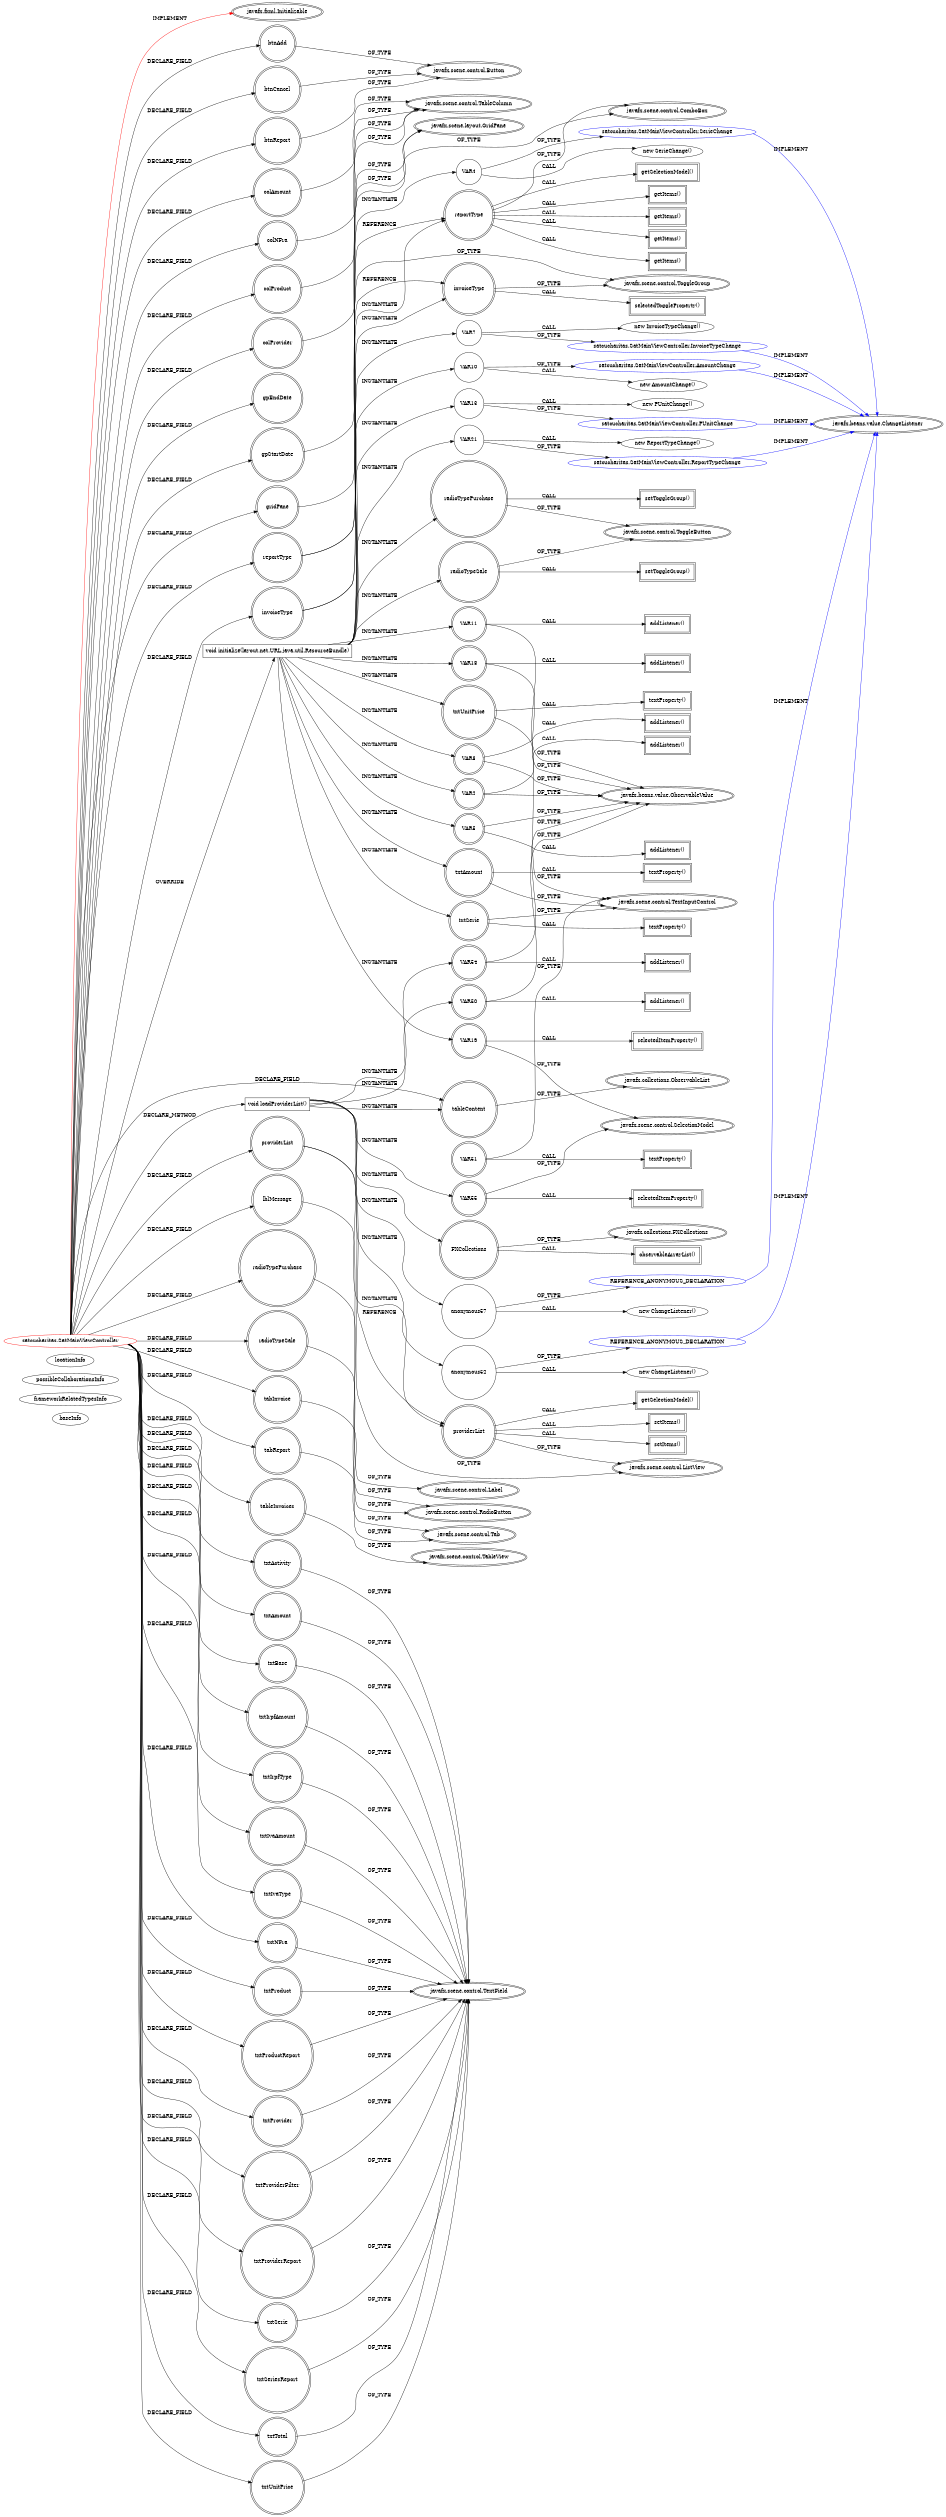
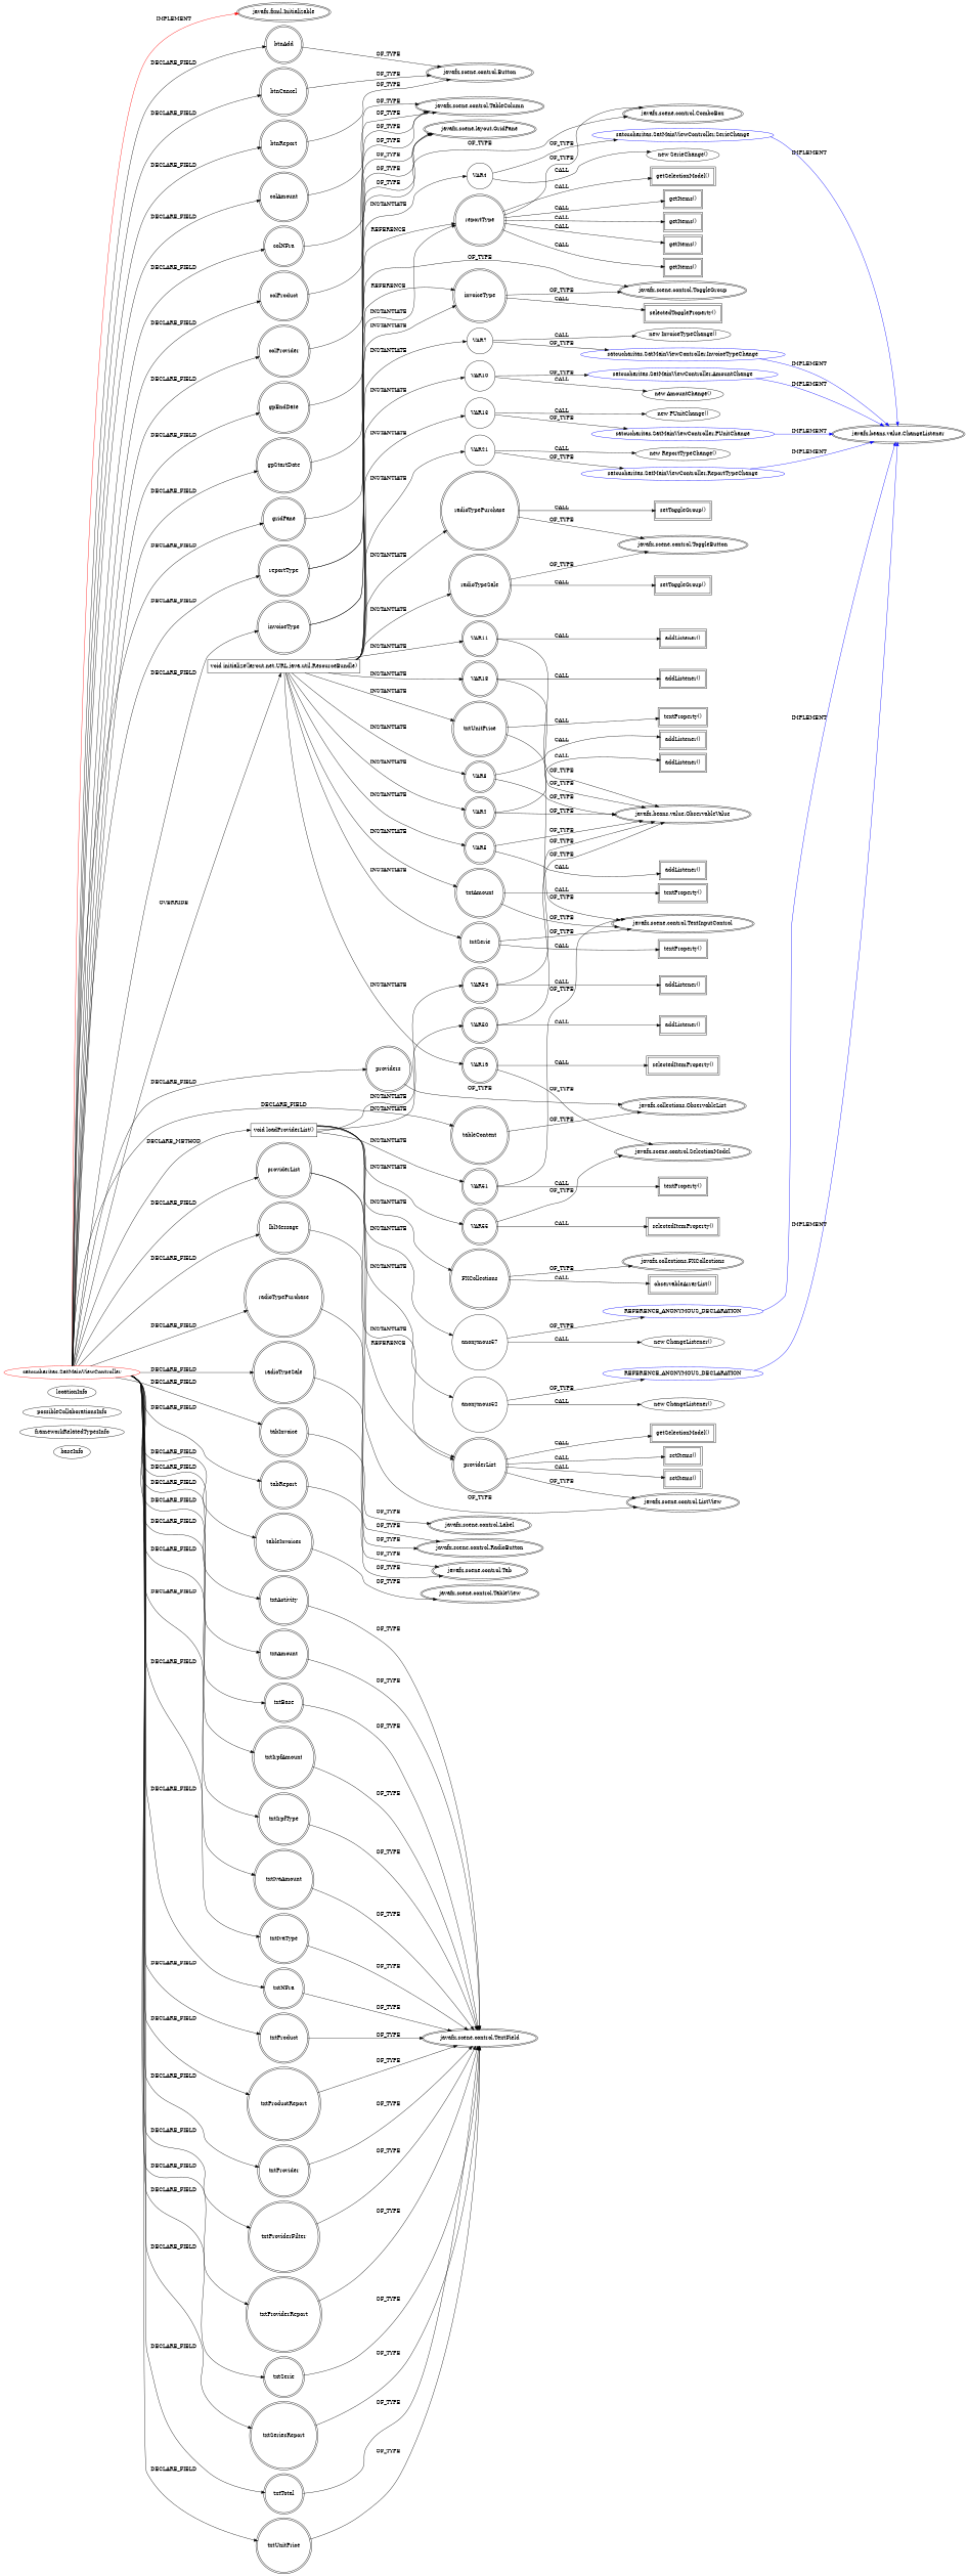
  digraph {
    rankdir=LR
    node [isFrameworkType=true vertexType=FIELD_DECLARATION peripheries=2 shape=circle]
    baseInfo [category=extension_graph graphId=1853 isAnonymous=false possibleRelation=true isFrameworkType="" vertexType="" peripheries="" shape=""]
    frameworkRelatedTypesInfo [0="javafx.fxml.Initializable" isFrameworkType="" vertexType="" peripheries="" shape=""]
    possibleCollaborationsInfo [0="1853~OVERRIDING_METHOD_DECLARATION-INSTANTIATION-~javafx.fxml.Initializable ~javafx.beans.value.ChangeListener ~false~false" 1="1853~CLIENT_METHOD_DECLARATION-INSTANTIATION-~javafx.fxml.Initializable ~javafx.beans.value.ChangeListener ~false~true" isFrameworkType="" vertexType="" peripheries="" shape=""]
    locationInfo [contextSignature=SatMainViewController filePath="/amr390-SAT/SAT-master/src/satcucharitas/SatMainViewController.java" graphId=1853 projectName="amr390-SAT" isFrameworkType="" vertexType="" peripheries="" shape=""]
    n5 [color=red isFrameworkType=false label="satcucharitas.SatMainViewController" vertexType=ROOT_CLIENT_CLASS_DECLARATION peripheries="" shape=""]
    n6 [label="javafx.fxml.Initializable" vertexType=FRAMEWORK_INTERFACE_TYPE shape=""]
    n7 [label=btnAdd]
    n8 [label=btnCancel]
    n9 [label=btnReport]
    n10 [label=colAmount]
    n11 [label=colNFra]
    n12 [label=colProduct]
    n13 [label=colProvider]
    n14 [label=gpEndDate]
    n15 [label=gpStartDate]
    n16 [label=gridPane]
    n17 [label=invoiceType]
    n18 [label=lblMessage]
    n19 [label=providerList]
+   n20 [label=providers]
    n21 [label=radioTypePurchase]
    n22 [label=radioTypeSale]
    n23 [label=reportType]
    n24 [label=tabInvoice]
    n25 [label=tabReport]
    n26 [label=tableContent]
    n27 [label=tableInvoices]
    n28 [label=txtActivity]
    n29 [label=txtAmount]
    n30 [label=txtBase]
    n31 [label=txtIrpfAmount]
    n32 [label=txtIrpfType]
    n33 [label=txtIvaAmount]
    n34 [label=txtIvaType]
    n35 [label=txtNFra]
    n36 [label=txtProduct]
    n37 [label=txtProductReport]
    n38 [label=txtProvider]
    n39 [label=txtProviderFilter]
    n40 [label=txtProviderReport]
    n41 [label=txtSerie]
    n42 [label=txtSeriesReport]
    n43 [label=txtTotal]
    n44 [label=txtUnitPrice]
    n45 [isFrameworkType=false label="void initialize(layout.net.URL,java.util.ResourceBundle)" shape=box vertexType=OVERRIDING_METHOD_DECLARATION peripheries=""]
    n46 [isFrameworkType=false label="void loadProviderList()" shape=box vertexType=CLIENT_METHOD_DECLARATION peripheries=""]
    n47 [label="javafx.scene.control.Button" vertexType=FRAMEWORK_CLASS_TYPE shape=""]
    n48 [label="javafx.scene.control.TableColumn" vertexType=FRAMEWORK_CLASS_TYPE shape=""]
    n49 [label="javafx.scene.layout.GridPane" vertexType=FRAMEWORK_CLASS_TYPE shape=""]
    n50 [label="javafx.scene.control.ToggleGroup" vertexType=FRAMEWORK_CLASS_TYPE shape=""]
    n51 [label=invoiceType vertexType=VARIABLE_EXPRESION]
    n52 [label="javafx.scene.control.Label" vertexType=FRAMEWORK_CLASS_TYPE shape=""]
    n53 [label="javafx.scene.control.ListView" vertexType=FRAMEWORK_CLASS_TYPE shape=""]
    n54 [label=providerList vertexType=VARIABLE_EXPRESION]
    n55 [label="javafx.collections.ObservableList" vertexType=FRAMEWORK_INTERFACE_TYPE shape=""]
    n56 [label="javafx.scene.control.RadioButton" vertexType=FRAMEWORK_CLASS_TYPE shape=""]
    n57 [label="javafx.scene.control.ComboBox" vertexType=FRAMEWORK_CLASS_TYPE shape=""]
    n58 [label=reportType vertexType=VARIABLE_EXPRESION]
    n59 [label="javafx.scene.control.Tab" vertexType=FRAMEWORK_CLASS_TYPE shape=""]
    n60 [label="javafx.scene.control.TableView" vertexType=FRAMEWORK_CLASS_TYPE shape=""]
    n61 [label="javafx.scene.control.TextField" vertexType=FRAMEWORK_CLASS_TYPE shape=""]
    n62 [label=radioTypePurchase vertexType=VARIABLE_EXPRESION]
    n63 [label=radioTypeSale vertexType=VARIABLE_EXPRESION]
    n64 [label=VAR2 vertexType=VARIABLE_EXPRESION]
    n65 [label=txtSerie vertexType=VARIABLE_EXPRESION]
    n66 [isFrameworkType=false label=VAR4 vertexType=VARIABLE_EXPRESION peripheries=""]
    n67 [label=VAR5 vertexType=VARIABLE_EXPRESION]
    n68 [isFrameworkType=false label=VAR7 vertexType=VARIABLE_EXPRESION peripheries=""]
    n69 [label=VAR8 vertexType=VARIABLE_EXPRESION]
    n70 [label=txtAmount vertexType=VARIABLE_EXPRESION]
    n71 [isFrameworkType=false label=VAR10 vertexType=VARIABLE_EXPRESION peripheries=""]
    n72 [label=VAR11 vertexType=VARIABLE_EXPRESION]
    n73 [label=txtUnitPrice vertexType=VARIABLE_EXPRESION]
    n74 [isFrameworkType=false label=VAR13 vertexType=VARIABLE_EXPRESION peripheries=""]
    n75 [label=VAR18 vertexType=VARIABLE_EXPRESION]
    n76 [label=VAR19 vertexType=VARIABLE_EXPRESION]
    n77 [isFrameworkType=false label=VAR21 vertexType=VARIABLE_EXPRESION peripheries=""]
    n78 [label=FXCollections vertexType=VARIABLE_EXPRESION]
    n79 [label=VAR50 vertexType=VARIABLE_EXPRESION]
    n80 [label=VAR51 vertexType=VARIABLE_EXPRESION]
    n81 [isFrameworkType=false label=anonymous52 vertexType=VARIABLE_EXPRESION peripheries=""]
    n82 [label=VAR54 vertexType=VARIABLE_EXPRESION]
    n83 [label=VAR55 vertexType=VARIABLE_EXPRESION]
    n84 [isFrameworkType=false label=anonymous57 vertexType=VARIABLE_EXPRESION peripheries=""]
    n85 [label="selectedToggleProperty()" shape=box vertexType=INSIDE_CALL]
    n86 [label="setItems()" shape=box vertexType=INSIDE_CALL]
    n87 [label="setItems()" shape=box vertexType=INSIDE_CALL]
    n88 [label="getSelectionModel()" shape=box vertexType=INSIDE_CALL]
    n89 [label="getItems()" shape=box vertexType=INSIDE_CALL]
    n90 [label="getItems()" shape=box vertexType=INSIDE_CALL]
    n91 [label="getItems()" shape=box vertexType=INSIDE_CALL]
    n92 [label="getItems()" shape=box vertexType=INSIDE_CALL]
    n93 [label="getSelectionModel()" shape=box vertexType=INSIDE_CALL]
    n94 [label="javafx.scene.control.ToggleButton" vertexType=FRAMEWORK_CLASS_TYPE shape=""]
    n95 [label="setToggleGroup()" shape=box vertexType=INSIDE_CALL]
    n96 [label="setToggleGroup()" shape=box vertexType=INSIDE_CALL]
    n97 [label="javafx.beans.value.ObservableValue" vertexType=FRAMEWORK_INTERFACE_TYPE shape=""]
    n98 [label="addListener()" shape=box vertexType=INSIDE_CALL]
    n99 [label="javafx.scene.control.TextInputControl" vertexType=FRAMEWORK_CLASS_TYPE shape=""]
    n100 [label="textProperty()" shape=box vertexType=INSIDE_CALL]
    n101 [color=blue isFrameworkType=false label="satcucharitas.SatMainViewController.SerieChange" vertexType=REFERENCE_CLIENT_CLASS_DECLARATION peripheries="" shape=""]
    n102 [isFrameworkType=false label="new SerieChange()" vertexType=CONSTRUCTOR_CALL peripheries="" shape=""]
    n103 [label="addListener()" shape=box vertexType=INSIDE_CALL]
    n104 [color=blue isFrameworkType=false label="satcucharitas.SatMainViewController.InvoiceTypeChange" vertexType=REFERENCE_CLIENT_CLASS_DECLARATION peripheries="" shape=""]
    n105 [isFrameworkType=false label="new InvoiceTypeChange()" vertexType=CONSTRUCTOR_CALL peripheries="" shape=""]
    n106 [label="addListener()" shape=box vertexType=INSIDE_CALL]
    n107 [label="textProperty()" shape=box vertexType=INSIDE_CALL]
    n108 [color=blue isFrameworkType=false label="satcucharitas.SatMainViewController.AmountChange" vertexType=REFERENCE_CLIENT_CLASS_DECLARATION peripheries="" shape=""]
    n109 [isFrameworkType=false label="new AmountChange()" vertexType=CONSTRUCTOR_CALL peripheries="" shape=""]
    n110 [label="addListener()" shape=box vertexType=INSIDE_CALL]
    n111 [label="textProperty()" shape=box vertexType=INSIDE_CALL]
    n112 [color=blue isFrameworkType=false label="satcucharitas.SatMainViewController.PUnitChange" vertexType=REFERENCE_CLIENT_CLASS_DECLARATION peripheries="" shape=""]
    n113 [isFrameworkType=false label="new PUnitChange()" vertexType=CONSTRUCTOR_CALL peripheries="" shape=""]
    n114 [label="addListener()" shape=box vertexType=INSIDE_CALL]
    n115 [label="javafx.scene.control.SelectionModel" vertexType=FRAMEWORK_CLASS_TYPE shape=""]
    n116 [label="selectedItemProperty()" shape=box vertexType=INSIDE_CALL]
    n117 [color=blue isFrameworkType=false label="satcucharitas.SatMainViewController.ReportTypeChange" vertexType=REFERENCE_CLIENT_CLASS_DECLARATION peripheries="" shape=""]
    n118 [isFrameworkType=false label="new ReportTypeChange()" vertexType=CONSTRUCTOR_CALL peripheries="" shape=""]
    n119 [label="javafx.beans.value.ChangeListener" vertexType=FRAMEWORK_INTERFACE_TYPE shape=""]
    n120 [label="javafx.collections.FXCollections" vertexType=FRAMEWORK_CLASS_TYPE shape=""]
    n121 [label="observableArrayList()" shape=box vertexType=INSIDE_CALL]
    n122 [label="addListener()" shape=box vertexType=INSIDE_CALL]
    n123 [label="textProperty()" shape=box vertexType=INSIDE_CALL]
    n124 [color=blue isFrameworkType=false label=REFERENCE_ANONYMOUS_DECLARATION vertexType=REFERENCE_ANONYMOUS_DECLARATION peripheries="" shape=""]
    n125 [isFrameworkType=false label="new ChangeListener()" vertexType=CONSTRUCTOR_CALL peripheries="" shape=""]
    n126 [label="addListener()" shape=box vertexType=INSIDE_CALL]
    n127 [label="selectedItemProperty()" shape=box vertexType=INSIDE_CALL]
    n128 [color=blue isFrameworkType=false label=REFERENCE_ANONYMOUS_DECLARATION vertexType=REFERENCE_ANONYMOUS_DECLARATION peripheries="" shape=""]
    n129 [isFrameworkType=false label="new ChangeListener()" vertexType=CONSTRUCTOR_CALL peripheries="" shape=""]
    n5 -> n6 [color=red label=IMPLEMENT]
    n5 -> n7 [label=DECLARE_FIELD]
    n5 -> n8 [label=DECLARE_FIELD]
    n5 -> n9 [label=DECLARE_FIELD]
    n5 -> n10 [label=DECLARE_FIELD]
    n5 -> n11 [label=DECLARE_FIELD]
    n5 -> n12 [label=DECLARE_FIELD]
    n5 -> n13 [label=DECLARE_FIELD]
    n5 -> n14 [label=DECLARE_FIELD]
    n5 -> n15 [label=DECLARE_FIELD]
    n5 -> n16 [label=DECLARE_FIELD]
    n5 -> n17 [label=DECLARE_FIELD]
    n5 -> n18 [label=DECLARE_FIELD]
    n5 -> n19 [label=DECLARE_FIELD]
+   n5 -> n20 [label=DECLARE_FIELD]
    n5 -> n21 [label=DECLARE_FIELD]
    n5 -> n22 [label=DECLARE_FIELD]
    n5 -> n23 [label=DECLARE_FIELD]
    n5 -> n24 [label=DECLARE_FIELD]
    n5 -> n25 [label=DECLARE_FIELD]
    n5 -> n26 [label=DECLARE_FIELD]
    n5 -> n27 [label=DECLARE_FIELD]
    n5 -> n28 [label=DECLARE_FIELD]
    n5 -> n29 [label=DECLARE_FIELD]
    n5 -> n30 [label=DECLARE_FIELD]
    n5 -> n31 [label=DECLARE_FIELD]
    n5 -> n32 [label=DECLARE_FIELD]
    n5 -> n33 [label=DECLARE_FIELD]
    n5 -> n34 [label=DECLARE_FIELD]
    n5 -> n35 [label=DECLARE_FIELD]
    n5 -> n36 [label=DECLARE_FIELD]
    n5 -> n37 [label=DECLARE_FIELD]
    n5 -> n38 [label=DECLARE_FIELD]
    n5 -> n39 [label=DECLARE_FIELD]
    n5 -> n40 [label=DECLARE_FIELD]
    n5 -> n41 [label=DECLARE_FIELD]
    n5 -> n42 [label=DECLARE_FIELD]
    n5 -> n43 [label=DECLARE_FIELD]
    n5 -> n44 [label=DECLARE_FIELD]
    n5 -> n45 [label=OVERRIDE]
    n5 -> n46 [label=DECLARE_METHOD]
    n7 -> n47 [label=OF_TYPE]
    n8 -> n47 [label=OF_TYPE]
    n9 -> n47 [label=OF_TYPE]
    n10 -> n48 [label=OF_TYPE]
    n11 -> n48 [label=OF_TYPE]
    n12 -> n48 [label=OF_TYPE]
    n13 -> n48 [label=OF_TYPE]
+   n14 -> n49 [label=OF_TYPE]
    n15 -> n49 [label=OF_TYPE]
    n16 -> n49 [label=OF_TYPE]
    n17 -> n50 [label=OF_TYPE]
    n17 -> n51 [label=REFERENCE]
    n18 -> n52 [label=OF_TYPE]
    n19 -> n53 [label=OF_TYPE]
    n19 -> n54 [label=REFERENCE]
+   n20 -> n55 [label=OF_TYPE]
    n21 -> n56 [label=OF_TYPE]
    n22 -> n56 [label=OF_TYPE]
    n23 -> n57 [label=OF_TYPE]
    n23 -> n58 [label=REFERENCE]
    n24 -> n59 [label=OF_TYPE]
    n25 -> n59 [label=OF_TYPE]
    n26 -> n55 [label=OF_TYPE]
    n27 -> n60 [label=OF_TYPE]
    n28 -> n61 [label=OF_TYPE]
    n29 -> n61 [label=OF_TYPE]
    n30 -> n61 [label=OF_TYPE]
    n31 -> n61 [label=OF_TYPE]
    n32 -> n61 [label=OF_TYPE]
    n33 -> n61 [label=OF_TYPE]
    n34 -> n61 [label=OF_TYPE]
    n35 -> n61 [label=OF_TYPE]
    n36 -> n61 [label=OF_TYPE]
    n37 -> n61 [label=OF_TYPE]
    n38 -> n61 [label=OF_TYPE]
    n39 -> n61 [label=OF_TYPE]
    n40 -> n61 [label=OF_TYPE]
    n41 -> n61 [label=OF_TYPE]
    n42 -> n61 [label=OF_TYPE]
    n43 -> n61 [label=OF_TYPE]
    n44 -> n61 [label=OF_TYPE]
    n45 -> n51 [label=INSTANTIATE]
    n45 -> n58 [label=INSTANTIATE]
    n45 -> n62 [label=INSTANTIATE]
    n45 -> n63 [label=INSTANTIATE]
    n45 -> n64 [label=INSTANTIATE]
    n45 -> n65 [label=INSTANTIATE]
    n45 -> n66 [label=INSTANTIATE]
    n45 -> n67 [label=INSTANTIATE]
    n45 -> n68 [label=INSTANTIATE]
    n45 -> n69 [label=INSTANTIATE]
    n45 -> n70 [label=INSTANTIATE]
    n45 -> n71 [label=INSTANTIATE]
    n45 -> n72 [label=INSTANTIATE]
    n45 -> n73 [label=INSTANTIATE]
    n45 -> n74 [label=INSTANTIATE]
    n45 -> n75 [label=INSTANTIATE]
    n45 -> n76 [label=INSTANTIATE]
    n45 -> n77 [label=INSTANTIATE]
    n46 -> n54 [label=INSTANTIATE]
    n46 -> n78 [label=INSTANTIATE]
    n46 -> n79 [label=INSTANTIATE]
-   n46 -> n26 [label=INSTANTIATE]
+   n46 -> n80 [label=INSTANTIATE]
    n46 -> n81 [label=INSTANTIATE]
    n46 -> n82 [label=INSTANTIATE]
    n46 -> n83 [label=INSTANTIATE]
    n46 -> n84 [label=INSTANTIATE]
    n51 -> n50 [label=OF_TYPE]
    n51 -> n85 [label=CALL]
    n54 -> n53 [label=OF_TYPE]
    n54 -> n86 [label=CALL]
    n54 -> n87 [label=CALL]
    n54 -> n88 [label=CALL]
    n58 -> n57 [label=OF_TYPE]
    n58 -> n89 [label=CALL]
    n58 -> n90 [label=CALL]
    n58 -> n91 [label=CALL]
    n58 -> n92 [label=CALL]
    n58 -> n93 [label=CALL]
    n62 -> n94 [label=OF_TYPE]
    n62 -> n95 [label=CALL]
    n63 -> n94 [label=OF_TYPE]
    n63 -> n96 [label=CALL]
    n64 -> n97 [label=OF_TYPE]
    n64 -> n98 [label=CALL]
    n65 -> n99 [label=OF_TYPE]
    n65 -> n100 [label=CALL]
    n66 -> n101 [label=OF_TYPE]
    n66 -> n102 [label=CALL]
    n67 -> n97 [label=OF_TYPE]
    n67 -> n103 [label=CALL]
    n68 -> n104 [label=OF_TYPE]
    n68 -> n105 [label=CALL]
    n69 -> n97 [label=OF_TYPE]
    n69 -> n106 [label=CALL]
    n70 -> n99 [label=OF_TYPE]
    n70 -> n107 [label=CALL]
    n71 -> n108 [label=OF_TYPE]
    n71 -> n109 [label=CALL]
    n72 -> n97 [label=OF_TYPE]
    n72 -> n110 [label=CALL]
    n73 -> n99 [label=OF_TYPE]
    n73 -> n111 [label=CALL]
    n74 -> n112 [label=OF_TYPE]
    n74 -> n113 [label=CALL]
    n75 -> n97 [label=OF_TYPE]
    n75 -> n114 [label=CALL]
    n76 -> n115 [label=OF_TYPE]
    n76 -> n116 [label=CALL]
    n77 -> n117 [label=OF_TYPE]
    n77 -> n118 [label=CALL]
    n78 -> n120 [label=OF_TYPE]
    n78 -> n121 [label=CALL]
    n79 -> n97 [label=OF_TYPE]
    n79 -> n122 [label=CALL]
    n80 -> n99 [label=OF_TYPE]
    n80 -> n123 [label=CALL]
    n81 -> n124 [label=OF_TYPE]
    n81 -> n125 [label=CALL]
    n82 -> n97 [label=OF_TYPE]
    n82 -> n126 [label=CALL]
    n83 -> n115 [label=OF_TYPE]
    n83 -> n127 [label=CALL]
    n84 -> n128 [label=OF_TYPE]
    n84 -> n129 [label=CALL]
    n101 -> n119 [color=blue label=IMPLEMENT]
    n104 -> n119 [color=blue label=IMPLEMENT]
    n108 -> n119 [color=blue label=IMPLEMENT]
    n112 -> n119 [color=blue label=IMPLEMENT]
    n117 -> n119 [color=blue label=IMPLEMENT]
    n124 -> n119 [color=blue label=IMPLEMENT]
    n128 -> n119 [color=blue label=IMPLEMENT]
  }
